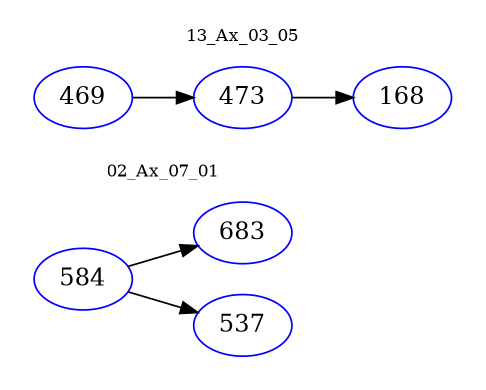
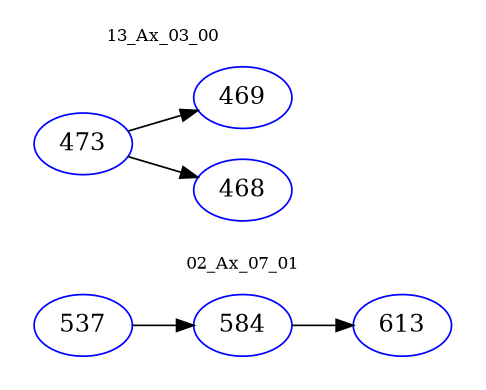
  digraph {
    rankdir=LR
    node [color=blue]
    edge [color=black]
    n1 [label=584]
    n2 [label=537]
-   n3 [label=683]
+   n3 [label=613]
    n4 [label=473]
-   n5 [label=168]
+   n5 [label=468]
    n6 [label=469]
    subgraph cluster_1 {
      color=white
      fontsize=10
      label="02_Ax_07_01"
      n1
      n2
      n3
    }
    subgraph cluster_2 {
      color=white
      fontsize=10
-     label="13_Ax_03_05"
+     label="13_Ax_03_00"
      n4
      n5
      n6
    }
-   n1 -> n2
+   n2 -> n1
    n1 -> n3
    n4 -> n5
-   n6 -> n4
+   n4 -> n6
  }
